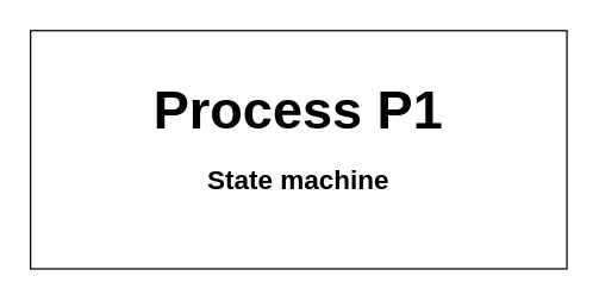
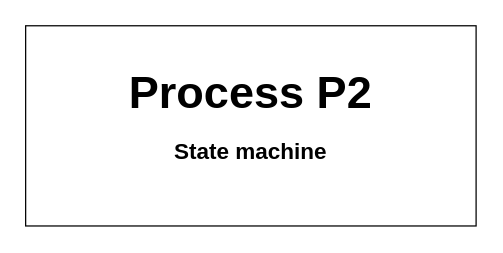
  <mxCell id="0" />
  <mxCell id="1" parent="0" />
- <mxCell id="2" value="&lt;h1&gt;&lt;font style=&quot;font-size: 36px;&quot;&gt;Process P1&lt;/font&gt;&lt;/h1&gt;&lt;p style=&quot;&quot;&gt;&lt;b&gt;&lt;font style=&quot;font-size: 18px;&quot;&gt;State machine&lt;/font&gt;&lt;/b&gt;&lt;/p&gt;" style="text;html=1;strokeColor=default;fillColor=none;spacing=5;spacingTop=-20;whiteSpace=wrap;overflow=hidden;rounded=0;verticalAlign=middle;align=center;glass=0;shadow=0;" parent="1" vertex="1"><mxGeometry x="20" y="20" width="360" height="160" as="geometry" /></mxCell>
+ <mxCell id="2" value="&lt;h1&gt;&lt;font style=&quot;font-size: 36px;&quot;&gt;Process P2&lt;/font&gt;&lt;/h1&gt;&lt;p style=&quot;&quot;&gt;&lt;b&gt;&lt;font style=&quot;font-size: 18px;&quot;&gt;State machine&lt;/font&gt;&lt;/b&gt;&lt;/p&gt;" style="text;html=1;strokeColor=default;fillColor=none;spacing=5;spacingTop=-20;whiteSpace=wrap;overflow=hidden;rounded=0;verticalAlign=middle;align=center;glass=0;shadow=0;" parent="1" vertex="1"><mxGeometry x="20" y="20" width="360" height="160" as="geometry" /></mxCell>
